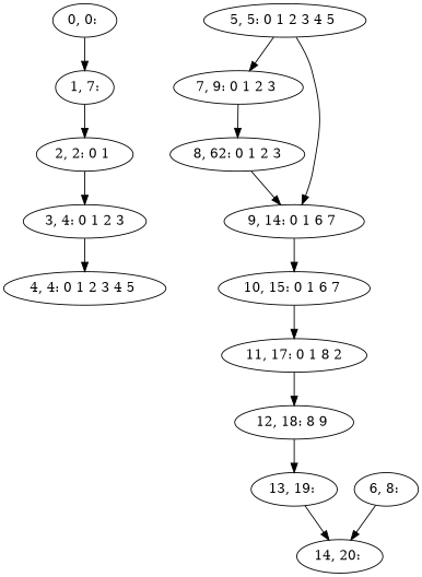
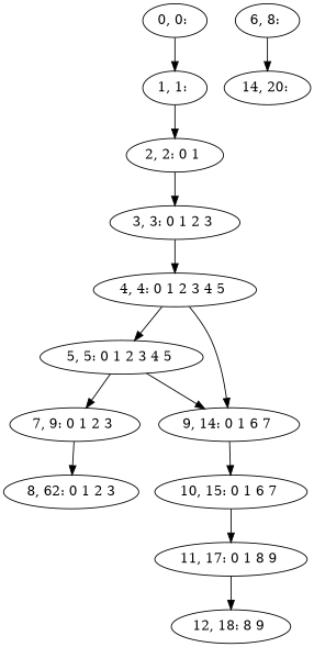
  digraph {
    n1 [label="0, 0: "]
-   n2 [label="1, 7:"]
+   n2 [label="1, 1: "]
    n3 [label="2, 2: 0 1 "]
-   n4 [label="3, 4: 0 1 2 3"]
+   n4 [label="3, 3: 0 1 2 3 "]
    n5 [label="4, 4: 0 1 2 3 4 5 "]
    n6 [label="5, 5: 0 1 2 3 4 5 "]
    n7 [label="7, 9: 0 1 2 3 "]
    n8 [label="9, 14: 0 1 6 7 "]
    n9 [label="6, 8: "]
    n10 [label="14, 20: "]
    n11 [label="8, 62: 0 1 2 3"]
    n12 [label="10, 15: 0 1 6 7 "]
-   n13 [label="11, 17: 0 1 8 2"]
+   n13 [label="11, 17: 0 1 8 9 "]
    n14 [label="12, 18: 8 9 "]
-   n15 [label="13, 19: "]
    n1 -> n2
    n2 -> n3
    n3 -> n4
    n4 -> n5
+   n5 -> n6
    n6 -> n7
    n6 -> n8
    n7 -> n11
    n8 -> n12
    n9 -> n10
-   n11 -> n8
+   n5 -> n8
    n12 -> n13
    n13 -> n14
-   n14 -> n15
-   n15 -> n10
  }
